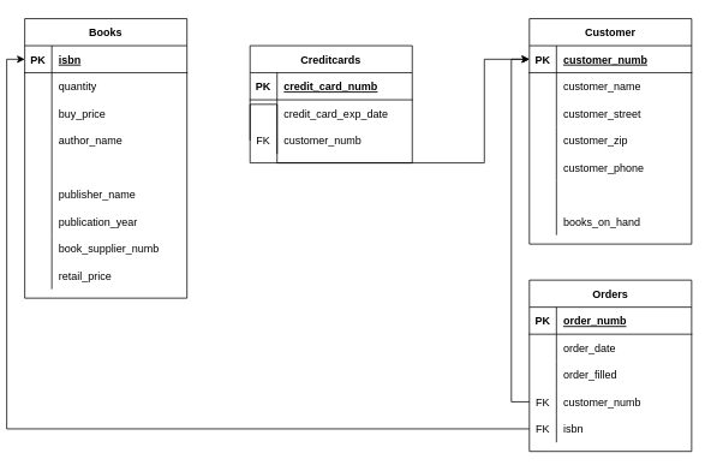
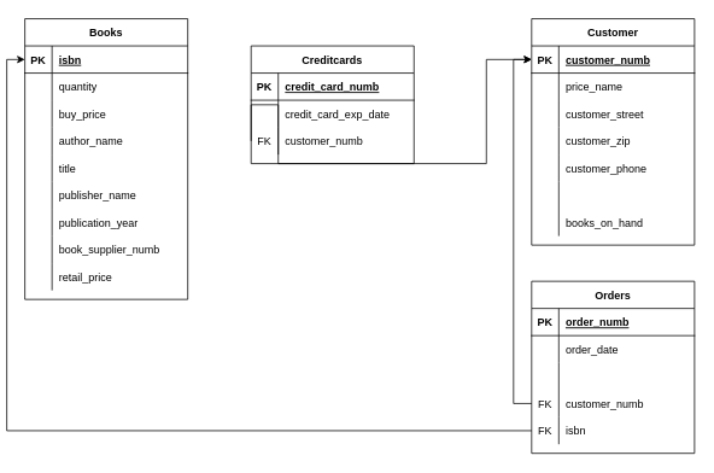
  <mxCell id="0" />
  <mxCell id="1" parent="0" />
  <mxCell id="2" value="Customer" style="shape=table;startSize=30;container=1;collapsible=1;childLayout=tableLayout;fixedRows=1;rowLines=0;fontStyle=1;align=center;resizeLast=1;" vertex="1" parent="1"><mxGeometry x="580" y="20" width="180" height="250" as="geometry"><mxRectangle x="680" y="-10" width="90" height="30" as="alternateBounds" /></mxGeometry></mxCell>
  <mxCell id="3" value="" style="shape=partialRectangle;collapsible=0;dropTarget=0;pointerEvents=0;fillColor=none;top=0;left=0;bottom=1;right=0;points=[[0,0.5],[1,0.5]];portConstraint=eastwest;" vertex="1" parent="2"><mxGeometry y="30" width="180" height="30" as="geometry" /></mxCell>
  <mxCell id="4" value="PK" style="shape=partialRectangle;connectable=0;fillColor=none;top=0;left=0;bottom=0;right=0;fontStyle=1;overflow=hidden;" vertex="1" parent="3"><mxGeometry width="30" height="30" as="geometry"><mxRectangle width="30" height="30" as="alternateBounds" /></mxGeometry></mxCell>
  <mxCell id="5" value="customer_numb" style="shape=partialRectangle;connectable=0;fillColor=none;top=0;left=0;bottom=0;right=0;align=left;spacingLeft=6;fontStyle=5;overflow=hidden;" vertex="1" parent="3"><mxGeometry x="30" width="150" height="30" as="geometry"><mxRectangle width="150" height="30" as="alternateBounds" /></mxGeometry></mxCell>
  <mxCell id="6" value="" style="shape=partialRectangle;collapsible=0;dropTarget=0;pointerEvents=0;fillColor=none;top=0;left=0;bottom=0;right=0;points=[[0,0.5],[1,0.5]];portConstraint=eastwest;" vertex="1" parent="2"><mxGeometry y="60" width="180" height="30" as="geometry" /></mxCell>
  <mxCell id="7" value="" style="shape=partialRectangle;connectable=0;fillColor=none;top=0;left=0;bottom=0;right=0;editable=1;overflow=hidden;" vertex="1" parent="6"><mxGeometry width="30" height="30" as="geometry"><mxRectangle width="30" height="30" as="alternateBounds" /></mxGeometry></mxCell>
- <mxCell id="8" value="customer_name" style="shape=partialRectangle;connectable=0;fillColor=none;top=0;left=0;bottom=0;right=0;align=left;spacingLeft=6;overflow=hidden;" vertex="1" parent="6"><mxGeometry x="30" width="150" height="30" as="geometry"><mxRectangle width="150" height="30" as="alternateBounds" /></mxGeometry></mxCell>
+ <mxCell id="8" value="price_name" style="shape=partialRectangle;connectable=0;fillColor=none;top=0;left=0;bottom=0;right=0;align=left;spacingLeft=6;overflow=hidden;" vertex="1" parent="6"><mxGeometry x="30" width="150" height="30" as="geometry"><mxRectangle width="150" height="30" as="alternateBounds" /></mxGeometry></mxCell>
  <mxCell id="9" value="" style="shape=partialRectangle;collapsible=0;dropTarget=0;pointerEvents=0;fillColor=none;top=0;left=0;bottom=0;right=0;points=[[0,0.5],[1,0.5]];portConstraint=eastwest;" vertex="1" parent="2"><mxGeometry y="90" width="180" height="30" as="geometry" /></mxCell>
  <mxCell id="10" value="" style="shape=partialRectangle;connectable=0;fillColor=none;top=0;left=0;bottom=0;right=0;editable=1;overflow=hidden;" vertex="1" parent="9"><mxGeometry width="30" height="30" as="geometry"><mxRectangle width="30" height="30" as="alternateBounds" /></mxGeometry></mxCell>
  <mxCell id="11" value="customer_street" style="shape=partialRectangle;connectable=0;fillColor=none;top=0;left=0;bottom=0;right=0;align=left;spacingLeft=6;overflow=hidden;" vertex="1" parent="9"><mxGeometry x="30" width="150" height="30" as="geometry"><mxRectangle width="150" height="30" as="alternateBounds" /></mxGeometry></mxCell>
  <mxCell id="12" value="" style="shape=partialRectangle;collapsible=0;dropTarget=0;pointerEvents=0;fillColor=none;top=0;left=0;bottom=0;right=0;points=[[0,0.5],[1,0.5]];portConstraint=eastwest;" vertex="1" parent="2"><mxGeometry y="120" width="180" height="30" as="geometry" /></mxCell>
  <mxCell id="13" value="" style="shape=partialRectangle;connectable=0;fillColor=none;top=0;left=0;bottom=0;right=0;editable=1;overflow=hidden;" vertex="1" parent="12"><mxGeometry width="30" height="30" as="geometry"><mxRectangle width="30" height="30" as="alternateBounds" /></mxGeometry></mxCell>
  <mxCell id="14" value="customer_zip" style="shape=partialRectangle;connectable=0;fillColor=none;top=0;left=0;bottom=0;right=0;align=left;spacingLeft=6;overflow=hidden;" vertex="1" parent="12"><mxGeometry x="30" width="150" height="30" as="geometry"><mxRectangle width="150" height="30" as="alternateBounds" /></mxGeometry></mxCell>
  <mxCell id="15" value="" style="shape=partialRectangle;collapsible=0;dropTarget=0;pointerEvents=0;fillColor=none;top=0;left=0;bottom=0;right=0;points=[[0,0.5],[1,0.5]];portConstraint=eastwest;" vertex="1" parent="2"><mxGeometry y="150" width="180" height="30" as="geometry" /></mxCell>
  <mxCell id="16" value="" style="shape=partialRectangle;connectable=0;fillColor=none;top=0;left=0;bottom=0;right=0;editable=1;overflow=hidden;" vertex="1" parent="15"><mxGeometry width="30" height="30" as="geometry"><mxRectangle width="30" height="30" as="alternateBounds" /></mxGeometry></mxCell>
  <mxCell id="17" value="customer_phone" style="shape=partialRectangle;connectable=0;fillColor=none;top=0;left=0;bottom=0;right=0;align=left;spacingLeft=6;overflow=hidden;" vertex="1" parent="15"><mxGeometry x="30" width="150" height="30" as="geometry"><mxRectangle width="150" height="30" as="alternateBounds" /></mxGeometry></mxCell>
  <mxCell id="18" value="" style="shape=partialRectangle;collapsible=0;dropTarget=0;pointerEvents=0;fillColor=none;top=0;left=0;bottom=0;right=0;points=[[0,0.5],[1,0.5]];portConstraint=eastwest;" vertex="1" parent="2"><mxGeometry y="180" width="180" height="30" as="geometry" /></mxCell>
  <mxCell id="19" value="" style="shape=partialRectangle;connectable=0;fillColor=none;top=0;left=0;bottom=0;right=0;editable=1;overflow=hidden;" vertex="1" parent="18"><mxGeometry width="30" height="30" as="geometry"><mxRectangle width="30" height="30" as="alternateBounds" /></mxGeometry></mxCell>
  <mxCell id="20" value="" style="shape=partialRectangle;collapsible=0;dropTarget=0;pointerEvents=0;fillColor=none;top=0;left=0;bottom=0;right=0;points=[[0,0.5],[1,0.5]];portConstraint=eastwest;" vertex="1" parent="2"><mxGeometry y="210" width="180" height="30" as="geometry" /></mxCell>
  <mxCell id="21" value="" style="shape=partialRectangle;connectable=0;fillColor=none;top=0;left=0;bottom=0;right=0;editable=1;overflow=hidden;" vertex="1" parent="20"><mxGeometry width="30" height="30" as="geometry"><mxRectangle width="30" height="30" as="alternateBounds" /></mxGeometry></mxCell>
  <mxCell id="22" value="books_on_hand" style="shape=partialRectangle;connectable=0;fillColor=none;top=0;left=0;bottom=0;right=0;align=left;spacingLeft=6;overflow=hidden;" vertex="1" parent="20"><mxGeometry x="30" width="150" height="30" as="geometry"><mxRectangle width="150" height="30" as="alternateBounds" /></mxGeometry></mxCell>
  <mxCell id="23" value="Orders" style="shape=table;startSize=30;container=1;collapsible=1;childLayout=tableLayout;fixedRows=1;rowLines=0;fontStyle=1;align=center;resizeLast=1;" vertex="1" parent="1"><mxGeometry x="580" y="310" width="180" height="190" as="geometry"><mxRectangle x="680" y="320" width="70" height="30" as="alternateBounds" /></mxGeometry></mxCell>
  <mxCell id="24" value="" style="shape=partialRectangle;collapsible=0;dropTarget=0;pointerEvents=0;fillColor=none;top=0;left=0;bottom=1;right=0;points=[[0,0.5],[1,0.5]];portConstraint=eastwest;" vertex="1" parent="23"><mxGeometry y="30" width="180" height="30" as="geometry" /></mxCell>
  <mxCell id="25" value="PK" style="shape=partialRectangle;connectable=0;fillColor=none;top=0;left=0;bottom=0;right=0;fontStyle=1;overflow=hidden;" vertex="1" parent="24"><mxGeometry width="30" height="30" as="geometry"><mxRectangle width="30" height="30" as="alternateBounds" /></mxGeometry></mxCell>
  <mxCell id="26" value="order_numb" style="shape=partialRectangle;connectable=0;fillColor=none;top=0;left=0;bottom=0;right=0;align=left;spacingLeft=6;fontStyle=5;overflow=hidden;" vertex="1" parent="24"><mxGeometry x="30" width="150" height="30" as="geometry"><mxRectangle width="150" height="30" as="alternateBounds" /></mxGeometry></mxCell>
  <mxCell id="27" value="" style="shape=partialRectangle;collapsible=0;dropTarget=0;pointerEvents=0;fillColor=none;top=0;left=0;bottom=0;right=0;points=[[0,0.5],[1,0.5]];portConstraint=eastwest;" vertex="1" parent="23"><mxGeometry y="60" width="180" height="30" as="geometry" /></mxCell>
  <mxCell id="28" value="" style="shape=partialRectangle;connectable=0;fillColor=none;top=0;left=0;bottom=0;right=0;editable=1;overflow=hidden;" vertex="1" parent="27"><mxGeometry width="30" height="30" as="geometry"><mxRectangle width="30" height="30" as="alternateBounds" /></mxGeometry></mxCell>
  <mxCell id="29" value="order_date" style="shape=partialRectangle;connectable=0;fillColor=none;top=0;left=0;bottom=0;right=0;align=left;spacingLeft=6;overflow=hidden;" vertex="1" parent="27"><mxGeometry x="30" width="150" height="30" as="geometry"><mxRectangle width="150" height="30" as="alternateBounds" /></mxGeometry></mxCell>
  <mxCell id="30" value="" style="shape=partialRectangle;collapsible=0;dropTarget=0;pointerEvents=0;fillColor=none;top=0;left=0;bottom=0;right=0;points=[[0,0.5],[1,0.5]];portConstraint=eastwest;" vertex="1" parent="23"><mxGeometry y="90" width="180" height="30" as="geometry" /></mxCell>
  <mxCell id="31" value="" style="shape=partialRectangle;connectable=0;fillColor=none;top=0;left=0;bottom=0;right=0;editable=1;overflow=hidden;" vertex="1" parent="30"><mxGeometry width="30" height="30" as="geometry"><mxRectangle width="30" height="30" as="alternateBounds" /></mxGeometry></mxCell>
- <mxCell id="32" value="order_filled" style="shape=partialRectangle;connectable=0;fillColor=none;top=0;left=0;bottom=0;right=0;align=left;spacingLeft=6;overflow=hidden;" vertex="1" parent="30"><mxGeometry x="30" width="150" height="30" as="geometry"><mxRectangle width="150" height="30" as="alternateBounds" /></mxGeometry></mxCell>
  <mxCell id="33" value="" style="shape=partialRectangle;collapsible=0;dropTarget=0;pointerEvents=0;fillColor=none;top=0;left=0;bottom=0;right=0;points=[[0,0.5],[1,0.5]];portConstraint=eastwest;" vertex="1" parent="23"><mxGeometry y="120" width="180" height="30" as="geometry" /></mxCell>
  <mxCell id="34" value="FK" style="shape=partialRectangle;connectable=0;fillColor=none;top=0;left=0;bottom=0;right=0;editable=1;overflow=hidden;" vertex="1" parent="33"><mxGeometry width="30" height="30" as="geometry"><mxRectangle width="30" height="30" as="alternateBounds" /></mxGeometry></mxCell>
  <mxCell id="35" value="customer_numb" style="shape=partialRectangle;connectable=0;fillColor=none;top=0;left=0;bottom=0;right=0;align=left;spacingLeft=6;overflow=hidden;" vertex="1" parent="33"><mxGeometry x="30" width="150" height="30" as="geometry"><mxRectangle width="150" height="30" as="alternateBounds" /></mxGeometry></mxCell>
  <mxCell id="36" value="" style="shape=partialRectangle;collapsible=0;dropTarget=0;pointerEvents=0;fillColor=none;top=0;left=0;bottom=0;right=0;points=[[0,0.5],[1,0.5]];portConstraint=eastwest;" vertex="1" parent="23"><mxGeometry y="150" width="180" height="30" as="geometry" /></mxCell>
  <mxCell id="37" value="FK" style="shape=partialRectangle;connectable=0;fillColor=none;top=0;left=0;bottom=0;right=0;editable=1;overflow=hidden;" vertex="1" parent="36"><mxGeometry width="30" height="30" as="geometry"><mxRectangle width="30" height="30" as="alternateBounds" /></mxGeometry></mxCell>
  <mxCell id="38" value="isbn" style="shape=partialRectangle;connectable=0;fillColor=none;top=0;left=0;bottom=0;right=0;align=left;spacingLeft=6;overflow=hidden;" vertex="1" parent="36"><mxGeometry x="30" width="150" height="30" as="geometry"><mxRectangle width="150" height="30" as="alternateBounds" /></mxGeometry></mxCell>
  <mxCell id="39" value="Creditcards" style="shape=table;startSize=30;container=1;collapsible=1;childLayout=tableLayout;fixedRows=1;rowLines=0;fontStyle=1;align=center;resizeLast=1;" vertex="1" parent="1"><mxGeometry x="270" y="50" width="180" height="130" as="geometry"><mxRectangle x="270" y="70" width="100" height="30" as="alternateBounds" /></mxGeometry></mxCell>
  <mxCell id="40" value="" style="shape=partialRectangle;collapsible=0;dropTarget=0;pointerEvents=0;fillColor=none;top=0;left=0;bottom=1;right=0;points=[[0,0.5],[1,0.5]];portConstraint=eastwest;" vertex="1" parent="39"><mxGeometry y="30" width="180" height="30" as="geometry" /></mxCell>
  <mxCell id="41" value="PK" style="shape=partialRectangle;connectable=0;fillColor=none;top=0;left=0;bottom=0;right=0;fontStyle=1;overflow=hidden;" vertex="1" parent="40"><mxGeometry width="30" height="30" as="geometry"><mxRectangle width="30" height="30" as="alternateBounds" /></mxGeometry></mxCell>
  <mxCell id="42" value="credit_card_numb" style="shape=partialRectangle;connectable=0;fillColor=none;top=0;left=0;bottom=0;right=0;align=left;spacingLeft=6;fontStyle=5;overflow=hidden;" vertex="1" parent="40"><mxGeometry x="30" width="150" height="30" as="geometry"><mxRectangle width="150" height="30" as="alternateBounds" /></mxGeometry></mxCell>
  <mxCell id="43" value="" style="shape=partialRectangle;collapsible=0;dropTarget=0;pointerEvents=0;fillColor=none;top=0;left=0;bottom=0;right=0;points=[[0,0.5],[1,0.5]];portConstraint=eastwest;" vertex="1" parent="39"><mxGeometry y="60" width="180" height="30" as="geometry" /></mxCell>
  <mxCell id="44" value="" style="shape=partialRectangle;connectable=0;fillColor=none;top=0;left=0;bottom=0;right=0;editable=1;overflow=hidden;" vertex="1" parent="43"><mxGeometry width="30" height="30" as="geometry"><mxRectangle width="30" height="30" as="alternateBounds" /></mxGeometry></mxCell>
  <mxCell id="45" value="credit_card_exp_date" style="shape=partialRectangle;connectable=0;fillColor=none;top=0;left=0;bottom=0;right=0;align=left;spacingLeft=6;overflow=hidden;" vertex="1" parent="43"><mxGeometry x="30" width="150" height="30" as="geometry"><mxRectangle width="150" height="30" as="alternateBounds" /></mxGeometry></mxCell>
  <mxCell id="46" value="" style="shape=partialRectangle;collapsible=0;dropTarget=0;pointerEvents=0;fillColor=none;top=0;left=0;bottom=0;right=0;points=[[0,0.5],[1,0.5]];portConstraint=eastwest;" vertex="1" parent="39"><mxGeometry y="90" width="180" height="30" as="geometry" /></mxCell>
  <mxCell id="47" value="FK" style="shape=partialRectangle;connectable=0;fillColor=none;top=0;left=0;bottom=0;right=0;editable=1;overflow=hidden;" vertex="1" parent="46"><mxGeometry width="30" height="30" as="geometry"><mxRectangle width="30" height="30" as="alternateBounds" /></mxGeometry></mxCell>
  <mxCell id="48" value="customer_numb" style="shape=partialRectangle;connectable=0;fillColor=none;top=0;left=0;bottom=0;right=0;align=left;spacingLeft=6;overflow=hidden;" vertex="1" parent="46"><mxGeometry x="30" width="150" height="30" as="geometry"><mxRectangle width="150" height="30" as="alternateBounds" /></mxGeometry></mxCell>
  <mxCell id="49" style="edgeStyle=orthogonalEdgeStyle;rounded=0;orthogonalLoop=1;jettySize=auto;html=1;exitX=0;exitY=0.5;exitDx=0;exitDy=0;entryX=0;entryY=0.5;entryDx=0;entryDy=0;" edge="1" parent="1" source="46" target="3"><mxGeometry relative="1" as="geometry"><Array as="points"><mxPoint x="300" y="115" /><mxPoint x="300" y="180" /><mxPoint x="530" y="180" /><mxPoint x="530" y="65" /></Array></mxGeometry></mxCell>
  <mxCell id="50" style="edgeStyle=orthogonalEdgeStyle;rounded=0;orthogonalLoop=1;jettySize=auto;html=1;exitX=0;exitY=0.5;exitDx=0;exitDy=0;entryX=0;entryY=0.5;entryDx=0;entryDy=0;" edge="1" parent="1" source="33" target="3"><mxGeometry relative="1" as="geometry"><Array as="points"><mxPoint x="560" y="445" /><mxPoint x="560" y="65" /></Array></mxGeometry></mxCell>
  <mxCell id="51" value="Books" style="shape=table;startSize=30;container=1;collapsible=1;childLayout=tableLayout;fixedRows=1;rowLines=0;fontStyle=1;align=center;resizeLast=1;" vertex="1" parent="1"><mxGeometry x="20" y="20" width="180" height="310" as="geometry"><mxRectangle x="110" y="440" width="70" height="30" as="alternateBounds" /></mxGeometry></mxCell>
  <mxCell id="52" value="" style="shape=partialRectangle;collapsible=0;dropTarget=0;pointerEvents=0;fillColor=none;top=0;left=0;bottom=1;right=0;points=[[0,0.5],[1,0.5]];portConstraint=eastwest;" vertex="1" parent="51"><mxGeometry y="30" width="180" height="30" as="geometry" /></mxCell>
  <mxCell id="53" value="PK" style="shape=partialRectangle;connectable=0;fillColor=none;top=0;left=0;bottom=0;right=0;fontStyle=1;overflow=hidden;" vertex="1" parent="52"><mxGeometry width="30" height="30" as="geometry"><mxRectangle width="30" height="30" as="alternateBounds" /></mxGeometry></mxCell>
  <mxCell id="54" value="isbn" style="shape=partialRectangle;connectable=0;fillColor=none;top=0;left=0;bottom=0;right=0;align=left;spacingLeft=6;fontStyle=5;overflow=hidden;" vertex="1" parent="52"><mxGeometry x="30" width="150" height="30" as="geometry"><mxRectangle width="150" height="30" as="alternateBounds" /></mxGeometry></mxCell>
  <mxCell id="55" value="" style="shape=partialRectangle;collapsible=0;dropTarget=0;pointerEvents=0;fillColor=none;top=0;left=0;bottom=0;right=0;points=[[0,0.5],[1,0.5]];portConstraint=eastwest;" vertex="1" parent="51"><mxGeometry y="60" width="180" height="30" as="geometry" /></mxCell>
  <mxCell id="56" value="" style="shape=partialRectangle;connectable=0;fillColor=none;top=0;left=0;bottom=0;right=0;editable=1;overflow=hidden;" vertex="1" parent="55"><mxGeometry width="30" height="30" as="geometry"><mxRectangle width="30" height="30" as="alternateBounds" /></mxGeometry></mxCell>
  <mxCell id="57" value="quantity" style="shape=partialRectangle;connectable=0;fillColor=none;top=0;left=0;bottom=0;right=0;align=left;spacingLeft=6;overflow=hidden;" vertex="1" parent="55"><mxGeometry x="30" width="150" height="30" as="geometry"><mxRectangle width="150" height="30" as="alternateBounds" /></mxGeometry></mxCell>
  <mxCell id="58" value="" style="shape=partialRectangle;collapsible=0;dropTarget=0;pointerEvents=0;fillColor=none;top=0;left=0;bottom=0;right=0;points=[[0,0.5],[1,0.5]];portConstraint=eastwest;" vertex="1" parent="51"><mxGeometry y="90" width="180" height="30" as="geometry" /></mxCell>
  <mxCell id="59" value="" style="shape=partialRectangle;connectable=0;fillColor=none;top=0;left=0;bottom=0;right=0;editable=1;overflow=hidden;" vertex="1" parent="58"><mxGeometry width="30" height="30" as="geometry"><mxRectangle width="30" height="30" as="alternateBounds" /></mxGeometry></mxCell>
  <mxCell id="60" value="buy_price" style="shape=partialRectangle;connectable=0;fillColor=none;top=0;left=0;bottom=0;right=0;align=left;spacingLeft=6;overflow=hidden;" vertex="1" parent="58"><mxGeometry x="30" width="150" height="30" as="geometry"><mxRectangle width="150" height="30" as="alternateBounds" /></mxGeometry></mxCell>
  <mxCell id="61" value="" style="shape=partialRectangle;collapsible=0;dropTarget=0;pointerEvents=0;fillColor=none;top=0;left=0;bottom=0;right=0;points=[[0,0.5],[1,0.5]];portConstraint=eastwest;" vertex="1" parent="51"><mxGeometry y="120" width="180" height="30" as="geometry" /></mxCell>
  <mxCell id="62" value="" style="shape=partialRectangle;connectable=0;fillColor=none;top=0;left=0;bottom=0;right=0;editable=1;overflow=hidden;" vertex="1" parent="61"><mxGeometry width="30" height="30" as="geometry"><mxRectangle width="30" height="30" as="alternateBounds" /></mxGeometry></mxCell>
  <mxCell id="63" value="author_name" style="shape=partialRectangle;connectable=0;fillColor=none;top=0;left=0;bottom=0;right=0;align=left;spacingLeft=6;overflow=hidden;" vertex="1" parent="61"><mxGeometry x="30" width="150" height="30" as="geometry"><mxRectangle width="150" height="30" as="alternateBounds" /></mxGeometry></mxCell>
  <mxCell id="64" value="" style="shape=partialRectangle;collapsible=0;dropTarget=0;pointerEvents=0;fillColor=none;top=0;left=0;bottom=0;right=0;points=[[0,0.5],[1,0.5]];portConstraint=eastwest;" vertex="1" parent="51"><mxGeometry y="150" width="180" height="30" as="geometry" /></mxCell>
  <mxCell id="65" value="" style="shape=partialRectangle;connectable=0;fillColor=none;top=0;left=0;bottom=0;right=0;editable=1;overflow=hidden;" vertex="1" parent="64"><mxGeometry width="30" height="30" as="geometry"><mxRectangle width="30" height="30" as="alternateBounds" /></mxGeometry></mxCell>
+ <mxCell id="66" value="title" style="shape=partialRectangle;connectable=0;fillColor=none;top=0;left=0;bottom=0;right=0;align=left;spacingLeft=6;overflow=hidden;" vertex="1" parent="64"><mxGeometry x="30" width="150" height="30" as="geometry"><mxRectangle width="150" height="30" as="alternateBounds" /></mxGeometry></mxCell>
  <mxCell id="67" value="" style="shape=partialRectangle;collapsible=0;dropTarget=0;pointerEvents=0;fillColor=none;top=0;left=0;bottom=0;right=0;points=[[0,0.5],[1,0.5]];portConstraint=eastwest;" vertex="1" parent="51"><mxGeometry y="180" width="180" height="30" as="geometry" /></mxCell>
  <mxCell id="68" value="" style="shape=partialRectangle;connectable=0;fillColor=none;top=0;left=0;bottom=0;right=0;editable=1;overflow=hidden;" vertex="1" parent="67"><mxGeometry width="30" height="30" as="geometry"><mxRectangle width="30" height="30" as="alternateBounds" /></mxGeometry></mxCell>
  <mxCell id="69" value="publisher_name" style="shape=partialRectangle;connectable=0;fillColor=none;top=0;left=0;bottom=0;right=0;align=left;spacingLeft=6;overflow=hidden;" vertex="1" parent="67"><mxGeometry x="30" width="150" height="30" as="geometry"><mxRectangle width="150" height="30" as="alternateBounds" /></mxGeometry></mxCell>
  <mxCell id="70" value="" style="shape=partialRectangle;collapsible=0;dropTarget=0;pointerEvents=0;fillColor=none;top=0;left=0;bottom=0;right=0;points=[[0,0.5],[1,0.5]];portConstraint=eastwest;" vertex="1" parent="51"><mxGeometry y="210" width="180" height="30" as="geometry" /></mxCell>
  <mxCell id="71" value="" style="shape=partialRectangle;connectable=0;fillColor=none;top=0;left=0;bottom=0;right=0;editable=1;overflow=hidden;" vertex="1" parent="70"><mxGeometry width="30" height="30" as="geometry"><mxRectangle width="30" height="30" as="alternateBounds" /></mxGeometry></mxCell>
  <mxCell id="72" value="publication_year" style="shape=partialRectangle;connectable=0;fillColor=none;top=0;left=0;bottom=0;right=0;align=left;spacingLeft=6;overflow=hidden;" vertex="1" parent="70"><mxGeometry x="30" width="150" height="30" as="geometry"><mxRectangle width="150" height="30" as="alternateBounds" /></mxGeometry></mxCell>
  <mxCell id="73" value="" style="shape=partialRectangle;collapsible=0;dropTarget=0;pointerEvents=0;fillColor=none;top=0;left=0;bottom=0;right=0;points=[[0,0.5],[1,0.5]];portConstraint=eastwest;" vertex="1" parent="51"><mxGeometry y="240" width="180" height="30" as="geometry" /></mxCell>
  <mxCell id="74" value="" style="shape=partialRectangle;connectable=0;fillColor=none;top=0;left=0;bottom=0;right=0;editable=1;overflow=hidden;" vertex="1" parent="73"><mxGeometry width="30" height="30" as="geometry"><mxRectangle width="30" height="30" as="alternateBounds" /></mxGeometry></mxCell>
  <mxCell id="75" value="book_supplier_numb" style="shape=partialRectangle;connectable=0;fillColor=none;top=0;left=0;bottom=0;right=0;align=left;spacingLeft=6;overflow=hidden;" vertex="1" parent="73"><mxGeometry x="30" width="150" height="30" as="geometry"><mxRectangle width="150" height="30" as="alternateBounds" /></mxGeometry></mxCell>
  <mxCell id="76" value="" style="shape=partialRectangle;collapsible=0;dropTarget=0;pointerEvents=0;fillColor=none;top=0;left=0;bottom=0;right=0;points=[[0,0.5],[1,0.5]];portConstraint=eastwest;" vertex="1" parent="51"><mxGeometry y="270" width="180" height="30" as="geometry" /></mxCell>
  <mxCell id="77" value="" style="shape=partialRectangle;connectable=0;fillColor=none;top=0;left=0;bottom=0;right=0;editable=1;overflow=hidden;" vertex="1" parent="76"><mxGeometry width="30" height="30" as="geometry"><mxRectangle width="30" height="30" as="alternateBounds" /></mxGeometry></mxCell>
  <mxCell id="78" value="retail_price" style="shape=partialRectangle;connectable=0;fillColor=none;top=0;left=0;bottom=0;right=0;align=left;spacingLeft=6;overflow=hidden;" vertex="1" parent="76"><mxGeometry x="30" width="150" height="30" as="geometry"><mxRectangle width="150" height="30" as="alternateBounds" /></mxGeometry></mxCell>
  <mxCell id="79" value="" style="edgeStyle=orthogonalEdgeStyle;rounded=0;orthogonalLoop=1;jettySize=auto;html=1;entryX=0;entryY=0.5;entryDx=0;entryDy=0;" edge="1" parent="1" source="36" target="52"><mxGeometry relative="1" as="geometry" /></mxCell>
